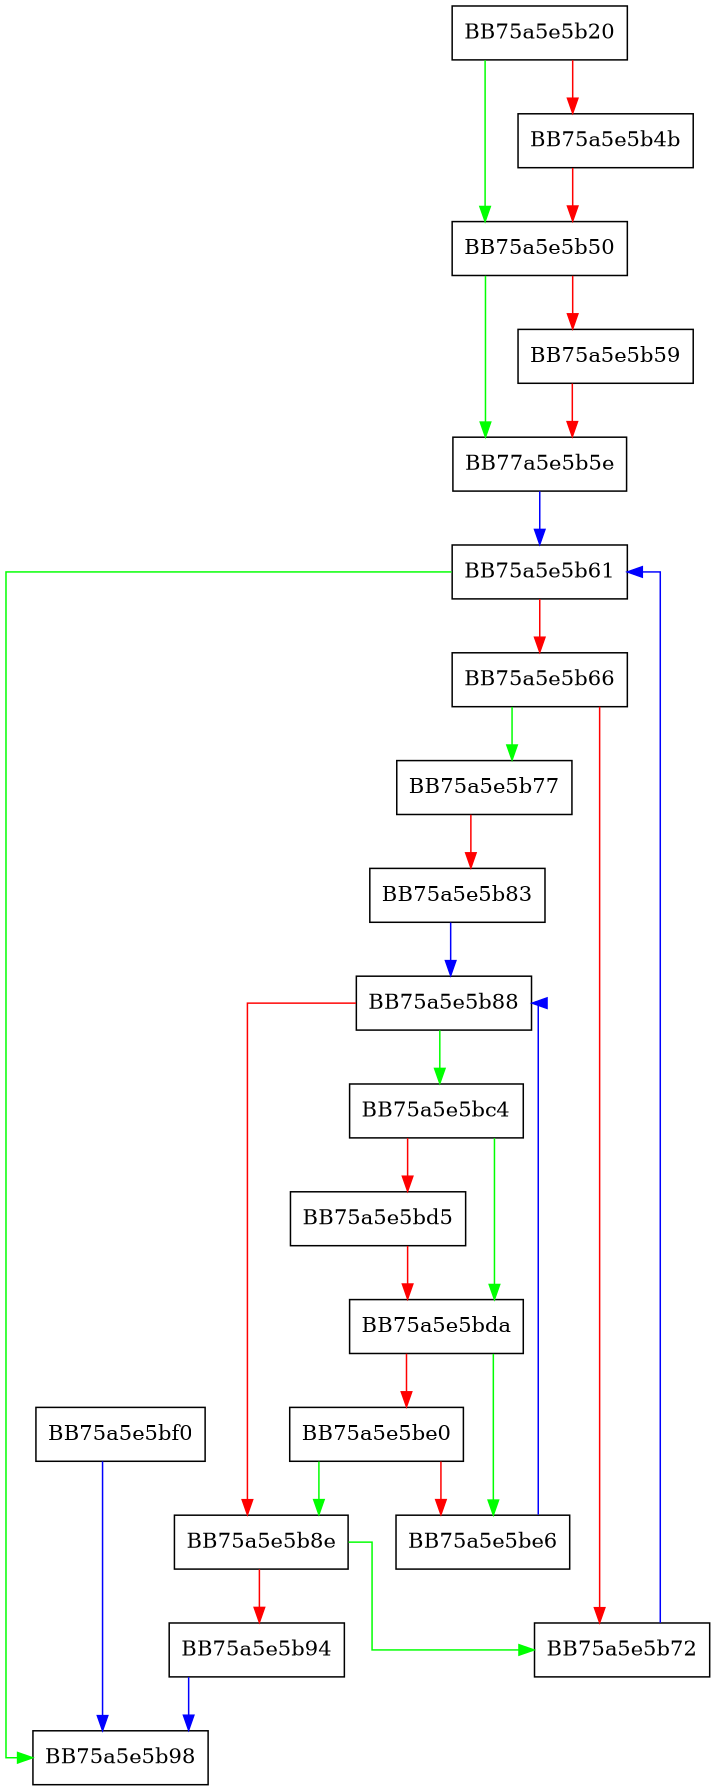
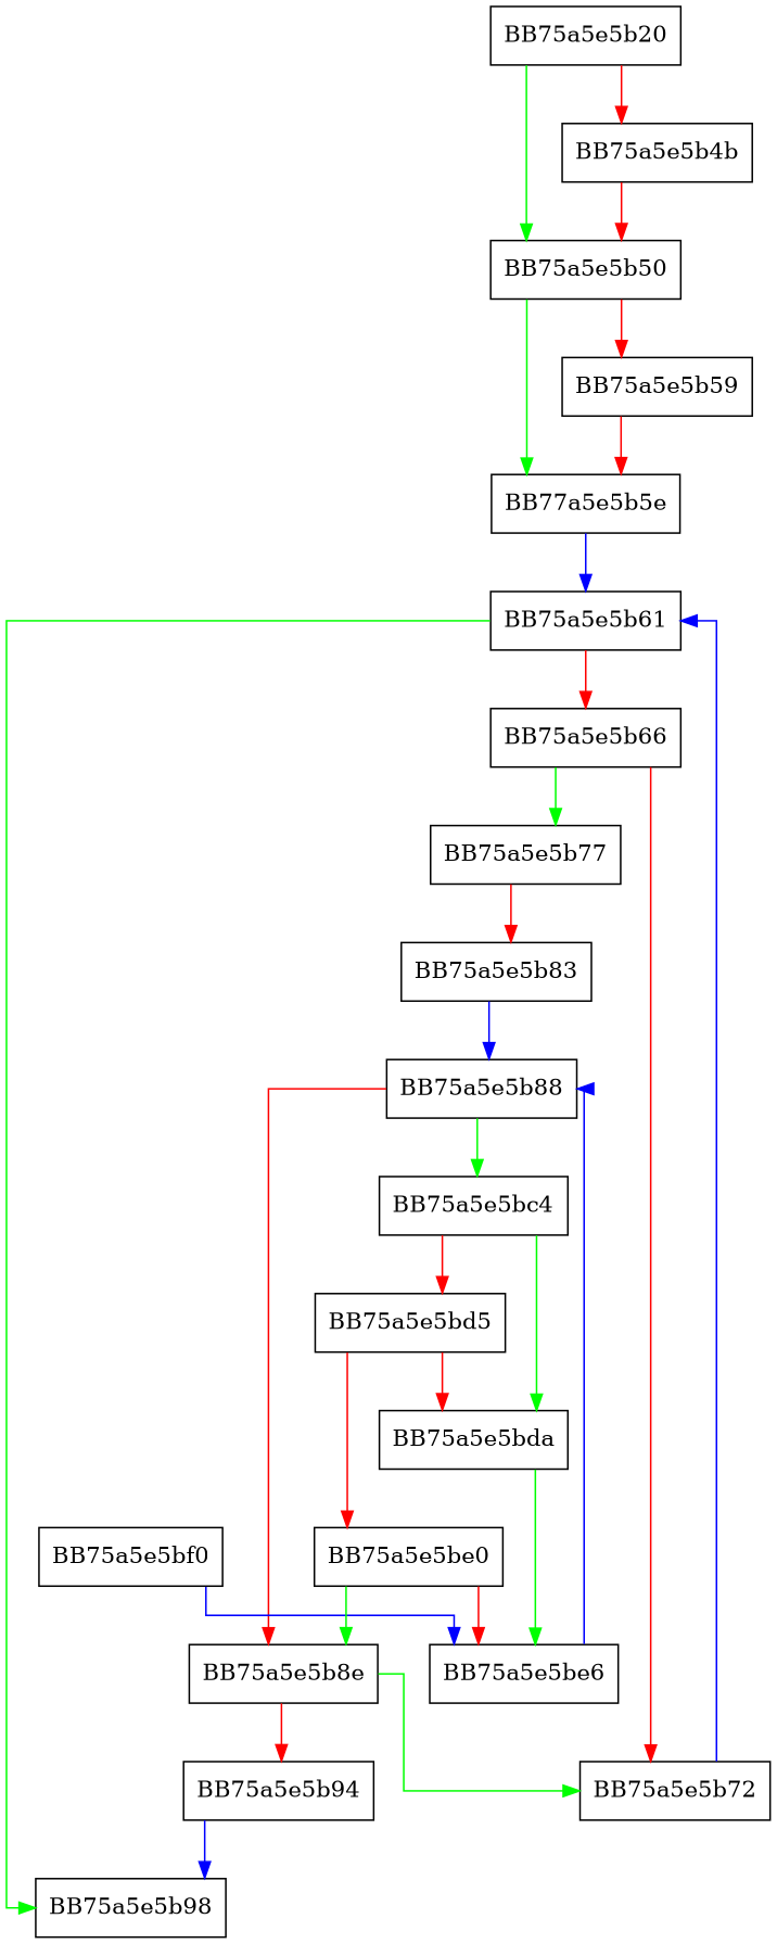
  digraph {
    splines=ortho
    node [shape=box]
    edge [color=red]
    BB75a5e5b20
    BB75a5e5b50
    BB75a5e5b4b
    n4 [label=BB77a5e5b5e]
    BB75a5e5b59
    BB75a5e5b61
    BB75a5e5b98
    BB75a5e5b66
    BB75a5e5b77
    BB75a5e5b72
    BB75a5e5b83
    BB75a5e5b88
    BB75a5e5bf0
    BB75a5e5bc4
    BB75a5e5b8e
    BB75a5e5bda
    BB75a5e5bd5
    BB75a5e5b94
    BB75a5e5be6
    BB75a5e5be0
    BB75a5e5b20 -> BB75a5e5b50 [color=green]
    BB75a5e5b20 -> BB75a5e5b4b
    BB75a5e5b50 -> n4 [color=green]
    BB75a5e5b50 -> BB75a5e5b59
    BB75a5e5b4b -> BB75a5e5b50
    n4 -> BB75a5e5b61 [color=blue]
    BB75a5e5b59 -> n4
    BB75a5e5b61 -> BB75a5e5b98 [color=green]
    BB75a5e5b61 -> BB75a5e5b66
    BB75a5e5b66 -> BB75a5e5b77 [color=green]
    BB75a5e5b66 -> BB75a5e5b72
    BB75a5e5b77 -> BB75a5e5b83
    BB75a5e5b72 -> BB75a5e5b61 [color=blue]
    BB75a5e5b83 -> BB75a5e5b88 [color=blue]
    BB75a5e5b88 -> BB75a5e5bc4 [color=green]
    BB75a5e5b88 -> BB75a5e5b8e
-   BB75a5e5bf0 -> BB75a5e5b98 [color=blue]
+   BB75a5e5bf0 -> BB75a5e5be6 [color=blue]
    BB75a5e5bc4 -> BB75a5e5bda [color=green]
    BB75a5e5bc4 -> BB75a5e5bd5
    BB75a5e5b8e -> BB75a5e5b72 [color=green]
    BB75a5e5b8e -> BB75a5e5b94
    BB75a5e5bda -> BB75a5e5be6 [color=green]
-   BB75a5e5bda -> BB75a5e5be0
+   BB75a5e5bd5 -> BB75a5e5be0
    BB75a5e5bd5 -> BB75a5e5bda
    BB75a5e5b94 -> BB75a5e5b98 [color=blue]
    BB75a5e5be6 -> BB75a5e5b88 [color=blue]
    BB75a5e5be0 -> BB75a5e5b8e [color=green]
    BB75a5e5be0 -> BB75a5e5be6
  }
